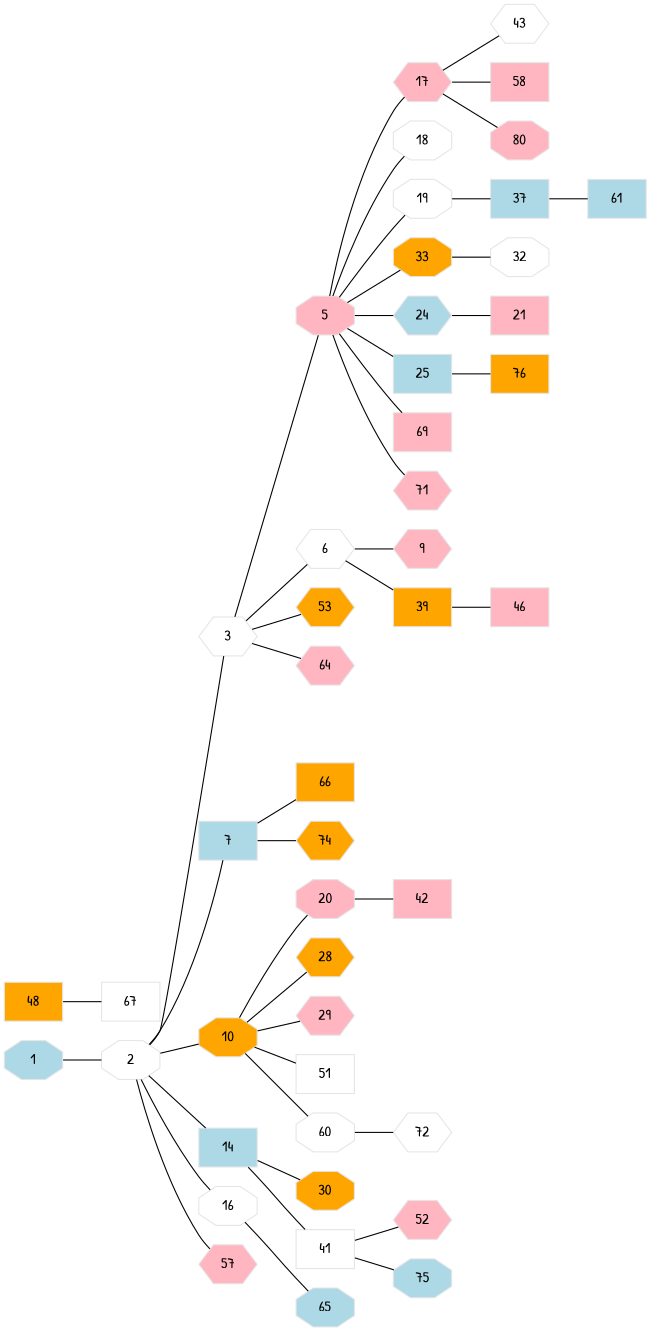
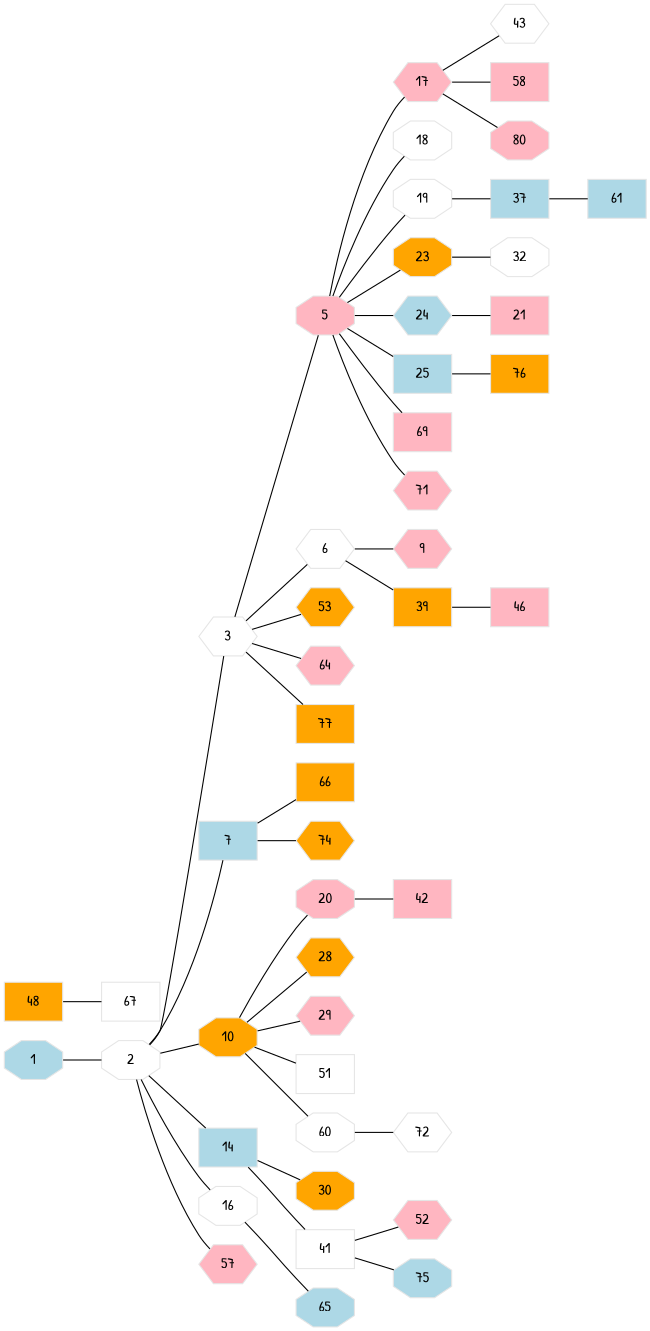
  graph {
    fontname="Patrick Hand"
    rankdir=LR
    node [color=gray90 fillcolor=lightpink fontname="Patrick Hand" shape=box style=filled]
    edge [fontname="Patrick Hand"]
    1 [fillcolor=lightblue shape=octagon]
    2 [fillcolor=white shape=octagon]
    3 [fillcolor=white shape=hexagon super="+4+44+73"]
    7 [fillcolor=lightblue super="+8+63+50"]
    10 [fillcolor=orange shape=octagon super="+22+13"]
    14 [fillcolor=lightblue]
    16 [fillcolor=white shape=octagon super="+59"]
    57 [shape=hexagon]
    5 [shape=octagon super="+12+15+79+11"]
    6 [fillcolor=white shape=hexagon super="+49"]
    53 [fillcolor=orange shape=hexagon super="+62"]
    64 [shape=hexagon]
+   77 [fillcolor=orange]
    66 [fillcolor=orange]
    n15 [fillcolor=orange label=74 shape=hexagon]
    20 [shape=octagon]
    28 [fillcolor=orange shape=hexagon]
    29 [shape=hexagon]
    n19 [fillcolor=white label=51]
    60 [fillcolor=white shape=octagon]
    30 [fillcolor=orange shape=octagon super="+33+51"]
    41 [fillcolor=white]
    65 [fillcolor=lightblue shape=octagon]
    48 [fillcolor=orange]
    67 [fillcolor=white]
    17 [shape=hexagon super="+36+35+47"]
    18 [fillcolor=white shape=octagon super="+34+27"]
    19 [fillcolor=white shape=octagon super="+26"]
-   23 [fillcolor=orange shape=octagon label=33]
+   23 [fillcolor=orange shape=octagon]
    24 [fillcolor=lightblue shape=hexagon]
    25 [fillcolor=lightblue super="+56"]
    69
    71 [shape=hexagon]
    9 [shape=hexagon]
    39 [fillcolor=orange]
    43 [fillcolor=white shape=hexagon super="+55"]
    58
    80 [shape=octagon]
    37 [fillcolor=lightblue]
    32 [fillcolor=white shape=octagon super="+40"]
    21
    76 [fillcolor=orange]
    46
    42
    72 [fillcolor=white shape=hexagon]
    52 [shape=hexagon]
    75 [fillcolor=lightblue shape=octagon]
    61 [fillcolor=lightblue super="+74"]
    1 -- 2
    2 -- 3
    2 -- 7
    2 -- 10
    2 -- 14
    2 -- 16
    2 -- 57
    3 -- 5
    3 -- 6
    3 -- 53
    3 -- 64
+   3 -- 77
    7 -- 66
    7 -- n15
    10 -- 20
    10 -- 28
    10 -- 29
    10 -- n19
    10 -- 60
    14 -- 30
    14 -- 41
    16 -- 65
    5 -- 17
    5 -- 18
    5 -- 19
    5 -- 23
    5 -- 24
    5 -- 25
    5 -- 69
    5 -- 71
    6 -- 9
    6 -- 39
    20 -- 42
    60 -- 72
    41 -- 52
    41 -- 75
    48 -- 67
    17 -- 43
    17 -- 58
    17 -- 80
    19 -- 37
    23 -- 32
    24 -- 21
    25 -- 76
    39 -- 46
    37 -- 61
  }
